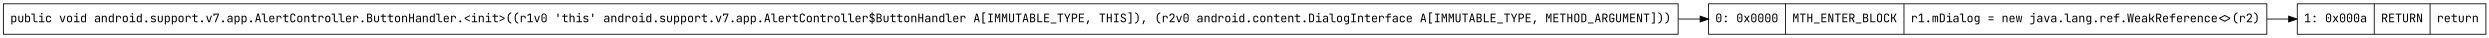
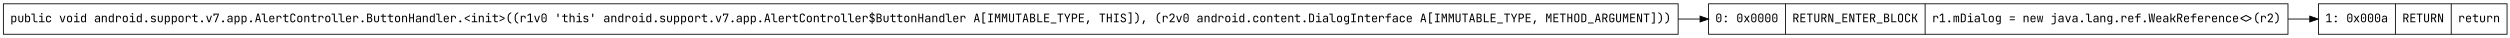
  digraph {
    rankdir=LR
    fontname="JetBrains Mono"
    node [shape=record fontname="JetBrains Mono"]
    edge [fontname="JetBrains Mono"]
-   n1 [label="{0\:\ 0x0000|MTH_ENTER_BLOCK\l|r1.mDialog = new java.lang.ref.WeakReference\<\>(r2)\l}"]
+   n1 [label="{0\:\ 0x0000|RETURN_ENTER_BLOCK\l|r1.mDialog = new java.lang.ref.WeakReference\<\>(r2)\l}"]
    n2 [label="{1\:\ 0x000a|RETURN\l|return\l}"]
    n3 [label="{public void android.support.v7.app.AlertController.ButtonHandler.\<init\>((r1v0 'this' android.support.v7.app.AlertController$ButtonHandler A[IMMUTABLE_TYPE, THIS]), (r2v0 android.content.DialogInterface A[IMMUTABLE_TYPE, METHOD_ARGUMENT])) }"]
    n1 -> n2
    n3 -> n1
  }
